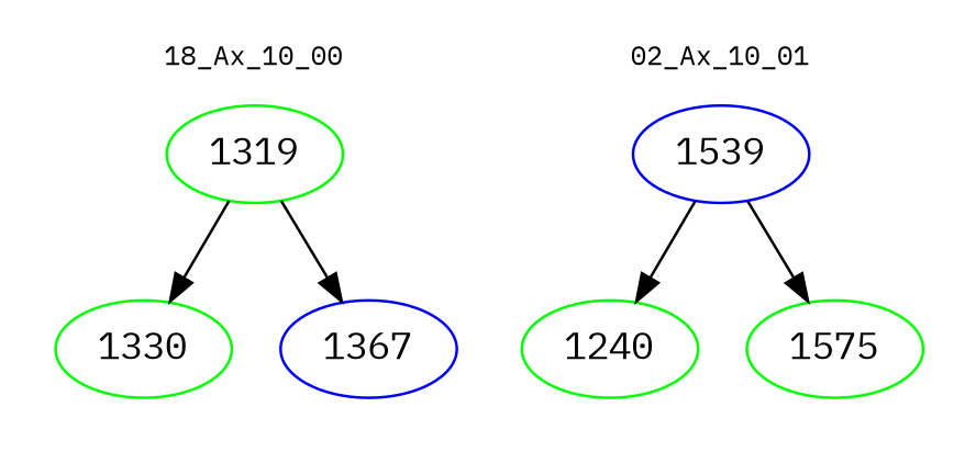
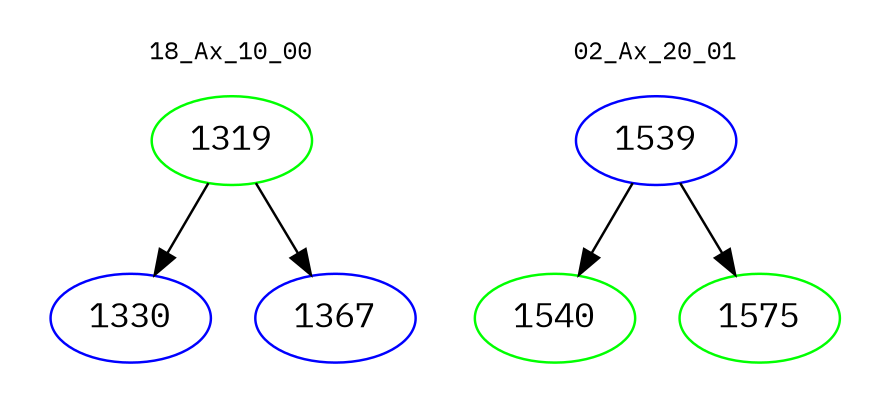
  digraph {
    fontname="IBM Plex Mono"
    node [color=green fontname="IBM Plex Mono"]
    edge [color=black fontname="IBM Plex Mono"]
    n1 [label=1319]
-   n2 [label=1330]
+   n2 [color=blue label=1330]
    n3 [color=blue label=1367]
    n4 [color=blue label=1539]
-   n5 [label=1240]
+   n5 [label=1540]
    n6 [label=1575]
    subgraph cluster_1 {
      color=white
      fontsize=10
      label="18_Ax_10_00"
      n1
      n2
      n3
    }
    subgraph cluster_2 {
      color=white
      fontsize=10
-     label="02_Ax_10_01"
+     label="02_Ax_20_01"
      n4
      n5
      n6
    }
    n1 -> n2
    n1 -> n3
    n4 -> n5
    n4 -> n6
  }
